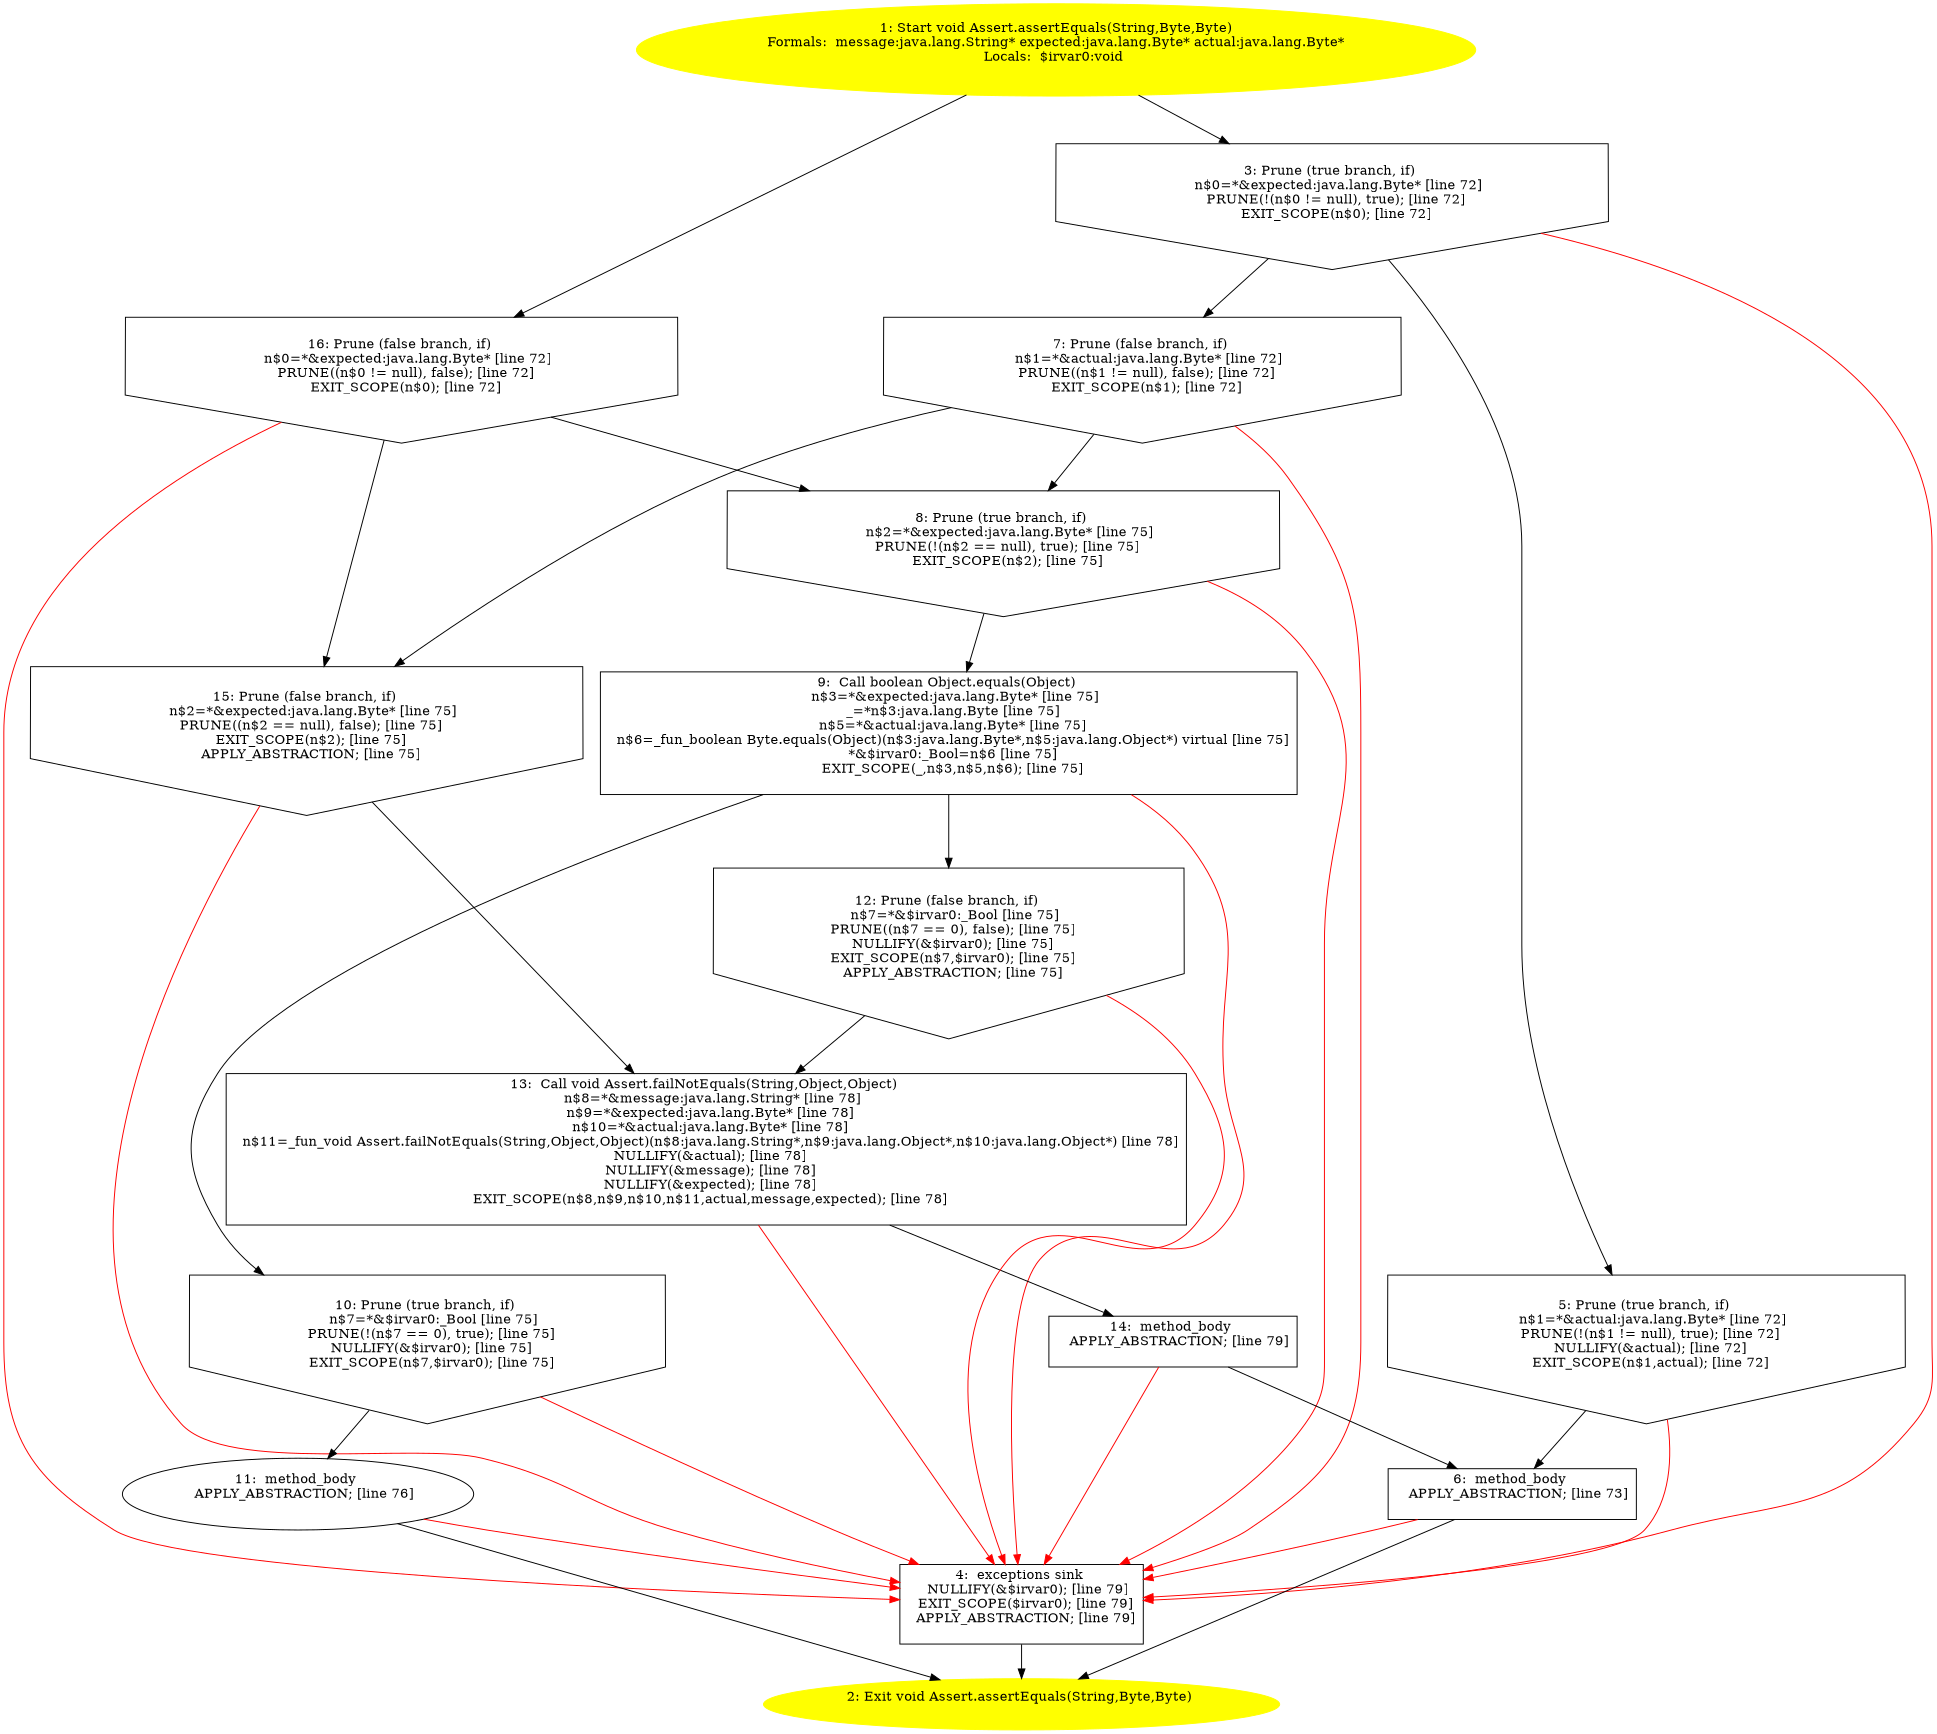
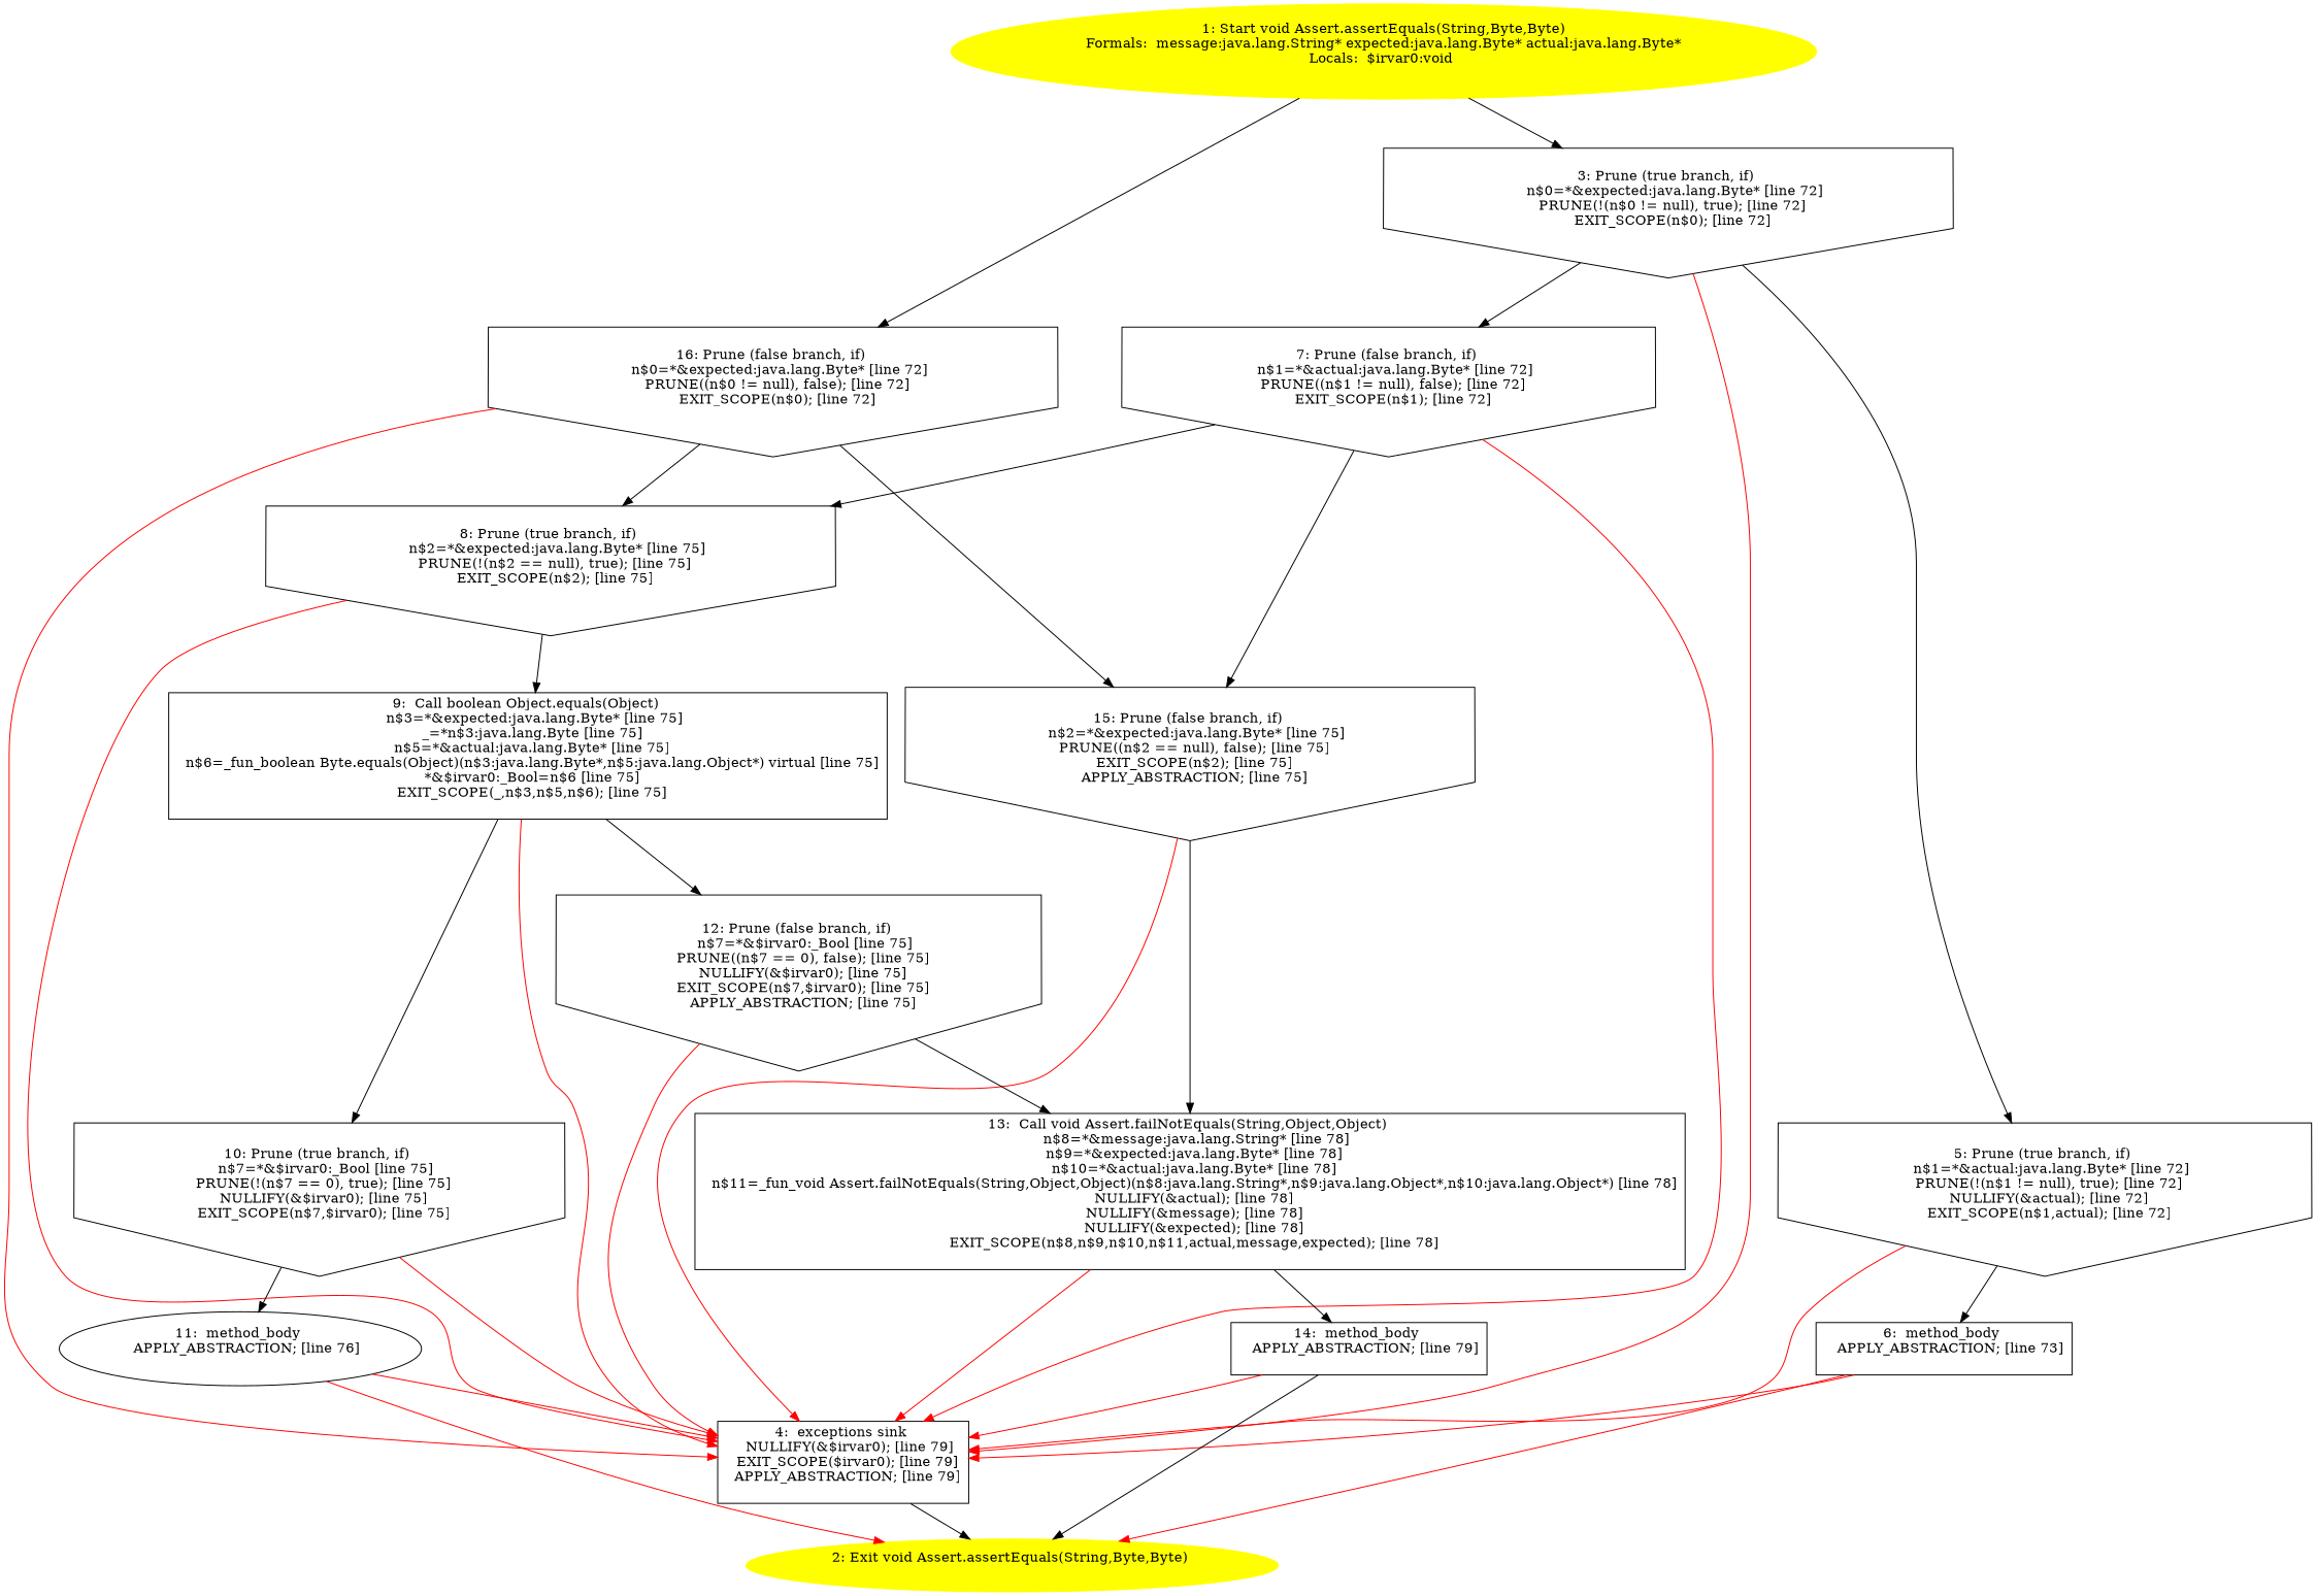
  digraph {
    node [shape=invhouse]
    n1 [color=yellow label="1: Start void Assert.assertEquals(String,Byte,Byte)\nFormals:  message:java.lang.String* expected:java.lang.Byte* actual:java.lang.Byte*\nLocals:  $irvar0:void \n  " style=filled shape=""]
    n2 [label="3: Prune (true branch, if) \n   n$0=*&expected:java.lang.Byte* [line 72]\n  PRUNE(!(n$0 != null), true); [line 72]\n  EXIT_SCOPE(n$0); [line 72]\n "]
    n3 [label="16: Prune (false branch, if) \n   n$0=*&expected:java.lang.Byte* [line 72]\n  PRUNE((n$0 != null), false); [line 72]\n  EXIT_SCOPE(n$0); [line 72]\n "]
    n4 [label="5: Prune (true branch, if) \n   n$1=*&actual:java.lang.Byte* [line 72]\n  PRUNE(!(n$1 != null), true); [line 72]\n  NULLIFY(&actual); [line 72]\n  EXIT_SCOPE(n$1,actual); [line 72]\n "]
    n5 [label="7: Prune (false branch, if) \n   n$1=*&actual:java.lang.Byte* [line 72]\n  PRUNE((n$1 != null), false); [line 72]\n  EXIT_SCOPE(n$1); [line 72]\n "]
    n6 [label="4:  exceptions sink \n   NULLIFY(&$irvar0); [line 79]\n  EXIT_SCOPE($irvar0); [line 79]\n  APPLY_ABSTRACTION; [line 79]\n " shape=box]
    n7 [label="8: Prune (true branch, if) \n   n$2=*&expected:java.lang.Byte* [line 75]\n  PRUNE(!(n$2 == null), true); [line 75]\n  EXIT_SCOPE(n$2); [line 75]\n "]
    n8 [label="15: Prune (false branch, if) \n   n$2=*&expected:java.lang.Byte* [line 75]\n  PRUNE((n$2 == null), false); [line 75]\n  EXIT_SCOPE(n$2); [line 75]\n  APPLY_ABSTRACTION; [line 75]\n "]
    n9 [label="6:  method_body \n   APPLY_ABSTRACTION; [line 73]\n " shape=box]
    n10 [color=yellow label="2: Exit void Assert.assertEquals(String,Byte,Byte) \n  " style=filled shape=""]
    n11 [label="9:  Call boolean Object.equals(Object) \n   n$3=*&expected:java.lang.Byte* [line 75]\n  _=*n$3:java.lang.Byte [line 75]\n  n$5=*&actual:java.lang.Byte* [line 75]\n  n$6=_fun_boolean Byte.equals(Object)(n$3:java.lang.Byte*,n$5:java.lang.Object*) virtual [line 75]\n  *&$irvar0:_Bool=n$6 [line 75]\n  EXIT_SCOPE(_,n$3,n$5,n$6); [line 75]\n " shape=box]
    n12 [label="13:  Call void Assert.failNotEquals(String,Object,Object) \n   n$8=*&message:java.lang.String* [line 78]\n  n$9=*&expected:java.lang.Byte* [line 78]\n  n$10=*&actual:java.lang.Byte* [line 78]\n  n$11=_fun_void Assert.failNotEquals(String,Object,Object)(n$8:java.lang.String*,n$9:java.lang.Object*,n$10:java.lang.Object*) [line 78]\n  NULLIFY(&actual); [line 78]\n  NULLIFY(&message); [line 78]\n  NULLIFY(&expected); [line 78]\n  EXIT_SCOPE(n$8,n$9,n$10,n$11,actual,message,expected); [line 78]\n " shape=box]
    n13 [label="10: Prune (true branch, if) \n   n$7=*&$irvar0:_Bool [line 75]\n  PRUNE(!(n$7 == 0), true); [line 75]\n  NULLIFY(&$irvar0); [line 75]\n  EXIT_SCOPE(n$7,$irvar0); [line 75]\n "]
    n14 [label="12: Prune (false branch, if) \n   n$7=*&$irvar0:_Bool [line 75]\n  PRUNE((n$7 == 0), false); [line 75]\n  NULLIFY(&$irvar0); [line 75]\n  EXIT_SCOPE(n$7,$irvar0); [line 75]\n  APPLY_ABSTRACTION; [line 75]\n "]
    n15 [label="14:  method_body \n   APPLY_ABSTRACTION; [line 79]\n " shape=box]
    n16 [label="11:  method_body \n   APPLY_ABSTRACTION; [line 76]\n " shape=ellipse]
    n1 -> n2
    n1 -> n3
    n2 -> n4
    n2 -> n5
    n2 -> n6 [color=red]
    n3 -> n6 [color=red]
    n3 -> n7
    n3 -> n8
    n4 -> n6 [color=red]
    n4 -> n9
    n5 -> n6 [color=red]
    n5 -> n7
    n5 -> n8
    n6 -> n10
    n7 -> n6 [color=red]
    n7 -> n11
    n8 -> n6 [color=red]
    n8 -> n12
    n9 -> n6 [color=red]
-   n9 -> n10
+   n9 -> n10 [color=red]
    n11 -> n6 [color=red]
    n11 -> n13
    n11 -> n14
    n12 -> n6 [color=red]
    n12 -> n15
    n13 -> n6 [color=red]
    n13 -> n16
    n14 -> n6 [color=red]
    n14 -> n12
    n15 -> n6 [color=red]
-   n15 -> n9
+   n15 -> n10
    n16 -> n6 [color=red]
-   n16 -> n10
+   n16 -> n10 [color=red]
  }
